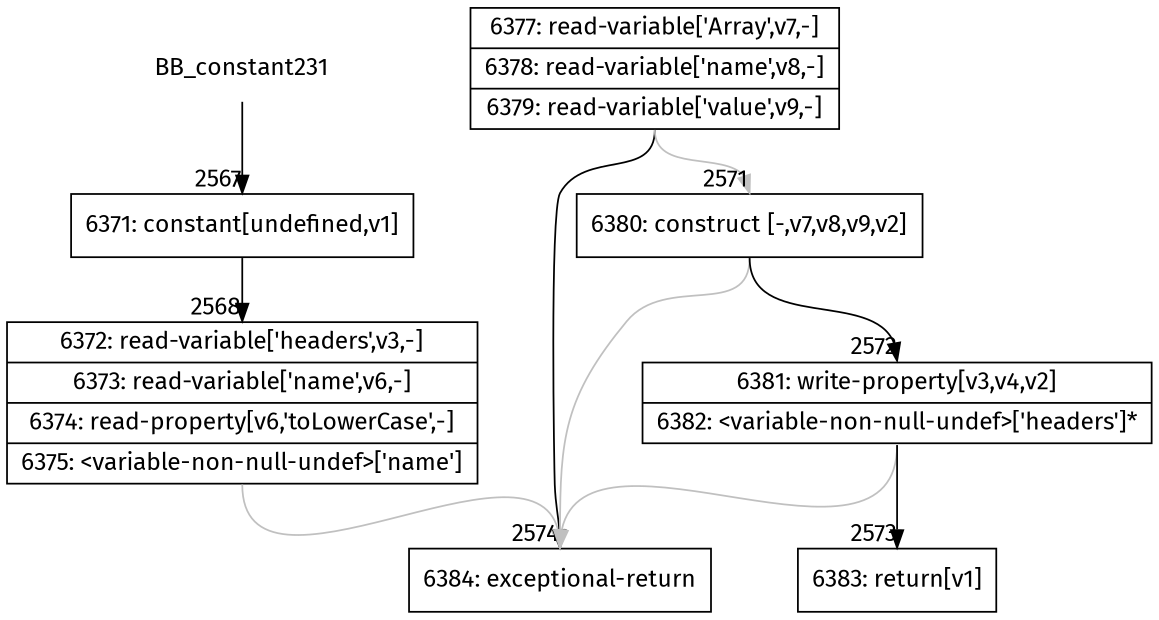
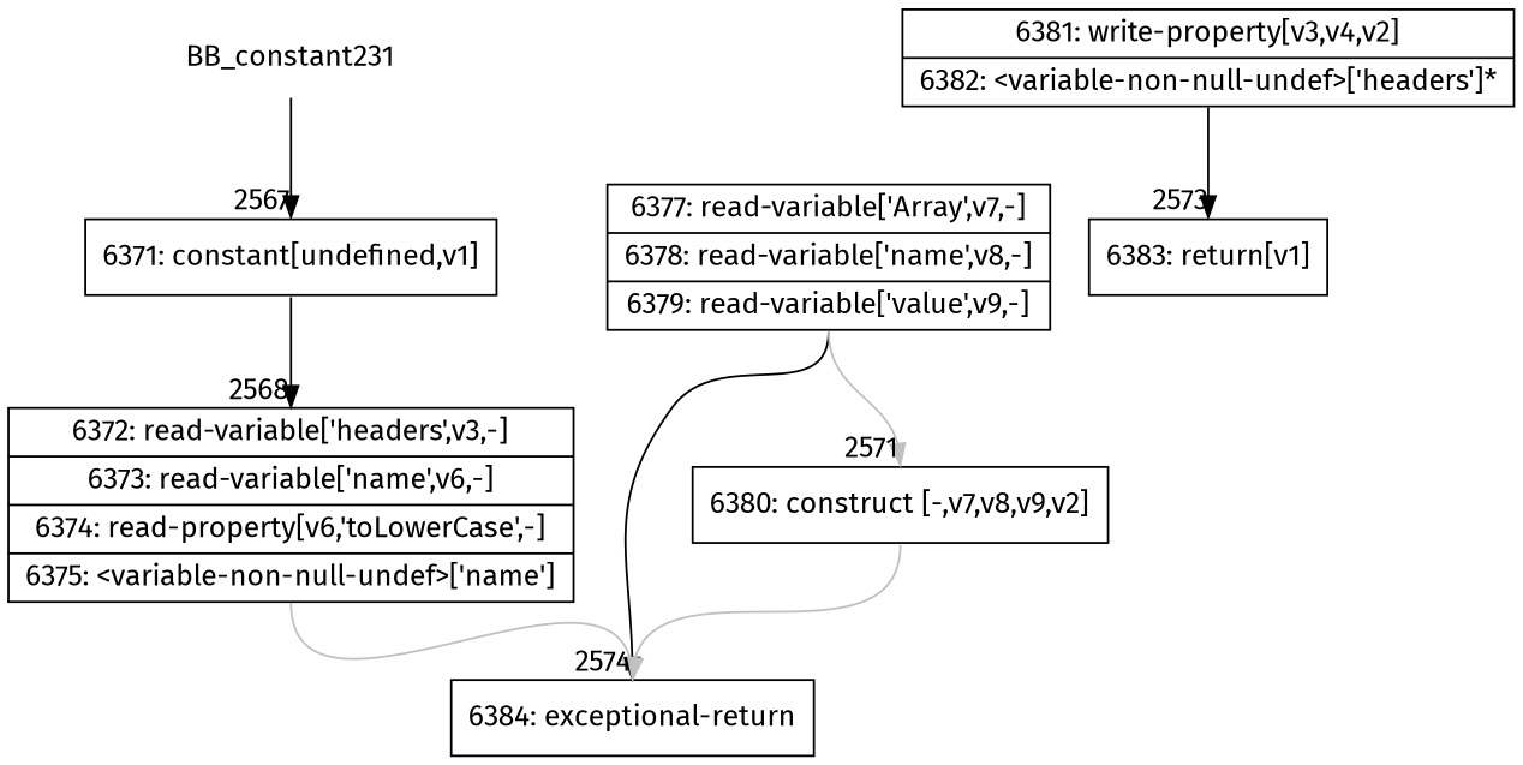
  digraph {
    fontname="Fira Sans"
    rankdir=TD
    node [fontname="Fira Sans" shape=record]
    edge [fontname="Fira Sans" headport=n tailport=s]
    n1 [label=BB_constant231 shape=none]
    n2 [label="{6371: constant[undefined,v1]}"]
    n3 [label="{6372: read-variable['headers',v3,-]|6373: read-variable['name',v6,-]|6374: read-property[v6,'toLowerCase',-]|6375: \<variable-non-null-undef\>['name']}"]
    n4 [label="{6384: exceptional-return}"]
    n5 [label="{6377: read-variable['Array',v7,-]|6378: read-variable['name',v8,-]|6379: read-variable['value',v9,-]}"]
    n6 [label="{6380: construct [-,v7,v8,v9,v2]}"]
    n7 [label="{6381: write-property[v3,v4,v2]|6382: \<variable-non-null-undef\>['headers']*}"]
    n8 [label="{6383: return[v1]}"]
    n1 -> n2 [headlabel="    2567"]
    n2 -> n3 [headlabel="      2568"]
    n3 -> n4 [color=gray headlabel="      2574"]
    n5 -> n4 [color=black]
    n5 -> n6 [color=gray headlabel="      2571"]
    n6 -> n4 [color=gray]
-   n6 -> n7 [headlabel="      2572"]
-   n7 -> n4 [color=gray]
    n7 -> n8 [headlabel="      2573"]
  }
